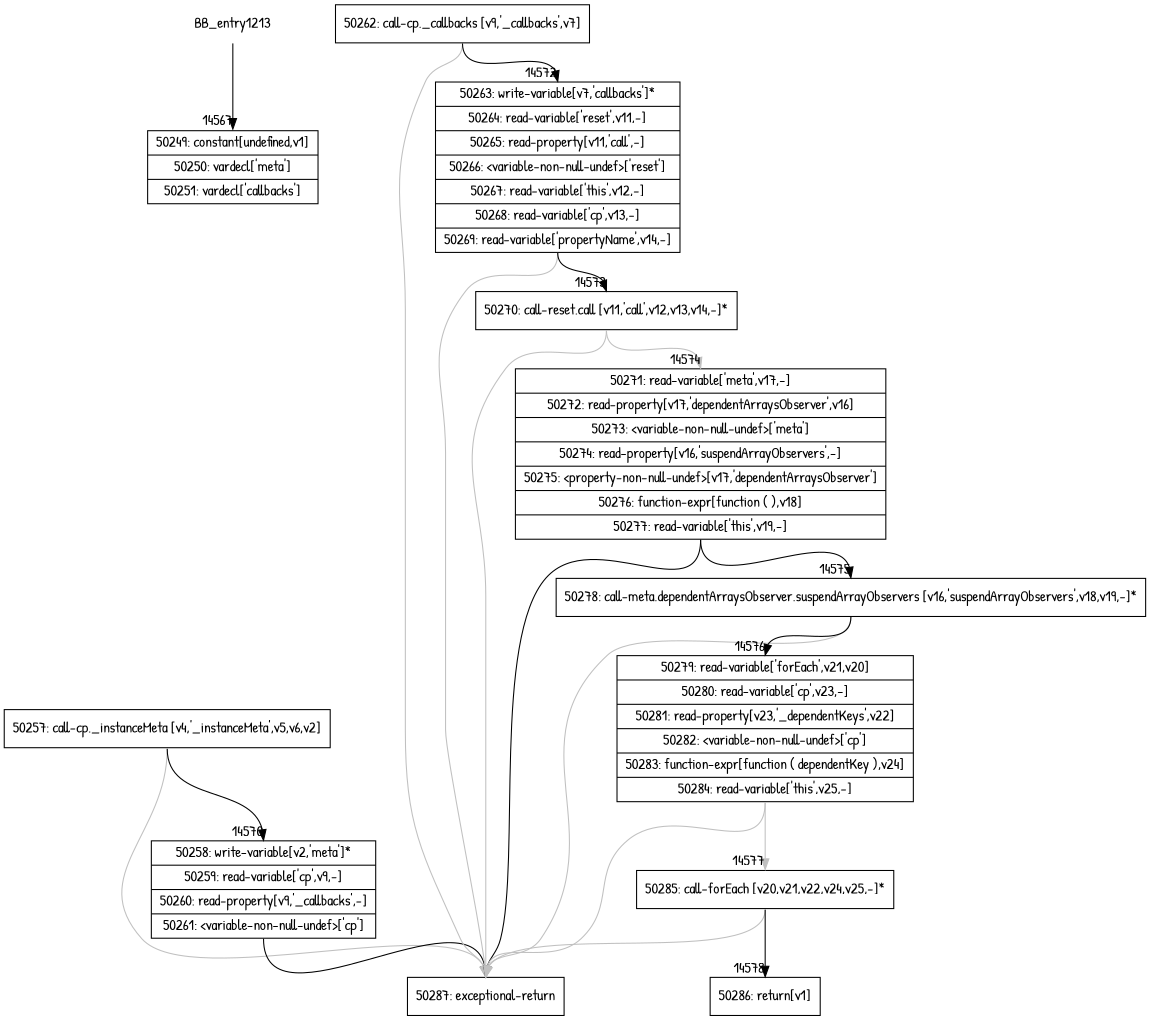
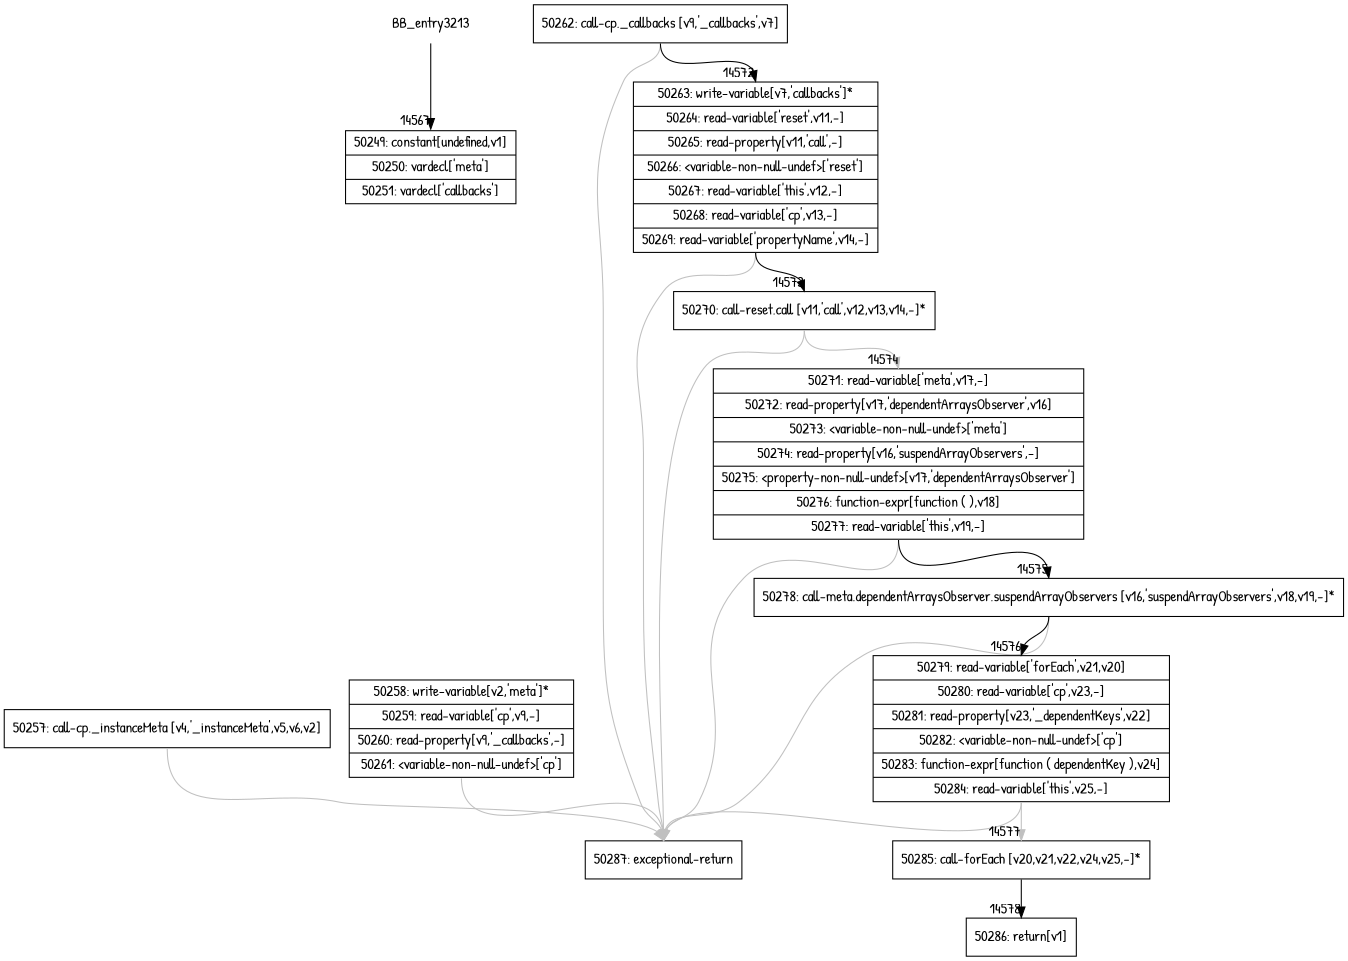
  digraph {
    fontname="Patrick Hand"
    rankdir=TD
    node [fontname="Patrick Hand" shape=record]
    edge [fontname="Patrick Hand" headport=n tailport=s color=gray]
-   BB_entry1213 [shape=none]
+   BB_entry1213 [shape=none label=BB_entry3213]
    n2 [label="{50249: constant[undefined,v1]|50250: vardecl['meta']|50251: vardecl['callbacks']}"]
    n3 [label="{50257: call-cp._instanceMeta [v4,'_instanceMeta',v5,v6,v2]}"]
    n4 [label="{50287: exceptional-return}"]
    n5 [label="{50258: write-variable[v2,'meta']*|50259: read-variable['cp',v9,-]|50260: read-property[v9,'_callbacks',-]|50261: \<variable-non-null-undef\>['cp']}"]
    n6 [label="{50262: call-cp._callbacks [v9,'_callbacks',v7]}"]
    n7 [label="{50263: write-variable[v7,'callbacks']*|50264: read-variable['reset',v11,-]|50265: read-property[v11,'call',-]|50266: \<variable-non-null-undef\>['reset']|50267: read-variable['this',v12,-]|50268: read-variable['cp',v13,-]|50269: read-variable['propertyName',v14,-]}"]
    n8 [label="{50270: call-reset.call [v11,'call',v12,v13,v14,-]*}"]
    n9 [label="{50271: read-variable['meta',v17,-]|50272: read-property[v17,'dependentArraysObserver',v16]|50273: \<variable-non-null-undef\>['meta']|50274: read-property[v16,'suspendArrayObservers',-]|50275: \<property-non-null-undef\>[v17,'dependentArraysObserver']|50276: function-expr[function ( ),v18]|50277: read-variable['this',v19,-]}"]
    n10 [label="{50278: call-meta.dependentArraysObserver.suspendArrayObservers [v16,'suspendArrayObservers',v18,v19,-]*}"]
    n11 [label="{50279: read-variable['forEach',v21,v20]|50280: read-variable['cp',v23,-]|50281: read-property[v23,'_dependentKeys',v22]|50282: \<variable-non-null-undef\>['cp']|50283: function-expr[function ( dependentKey ),v24]|50284: read-variable['this',v25,-]}"]
    n12 [label="{50285: call-forEach [v20,v21,v22,v24,v25,-]*}"]
    n13 [label="{50286: return[v1]}"]
    BB_entry1213 -> n2 [headlabel="    14567" color=""]
    n3 -> n4
-   n3 -> n5 [headlabel="      14570" color=""]
-   n5 -> n4 [color=black]
+   n5 -> n4
    n6 -> n4
    n6 -> n7 [headlabel="      14572" color=""]
    n7 -> n4
    n7 -> n8 [headlabel="      14573" color=""]
    n8 -> n4
    n8 -> n9 [headlabel="      14574"]
-   n9 -> n4 [color=black]
+   n9 -> n4
    n9 -> n10 [headlabel="      14575" color=""]
    n10 -> n4
    n10 -> n11 [headlabel="      14576" color=""]
    n11 -> n4
    n11 -> n12 [headlabel="      14577"]
-   n12 -> n4
    n12 -> n13 [headlabel="      14578" color=""]
  }
